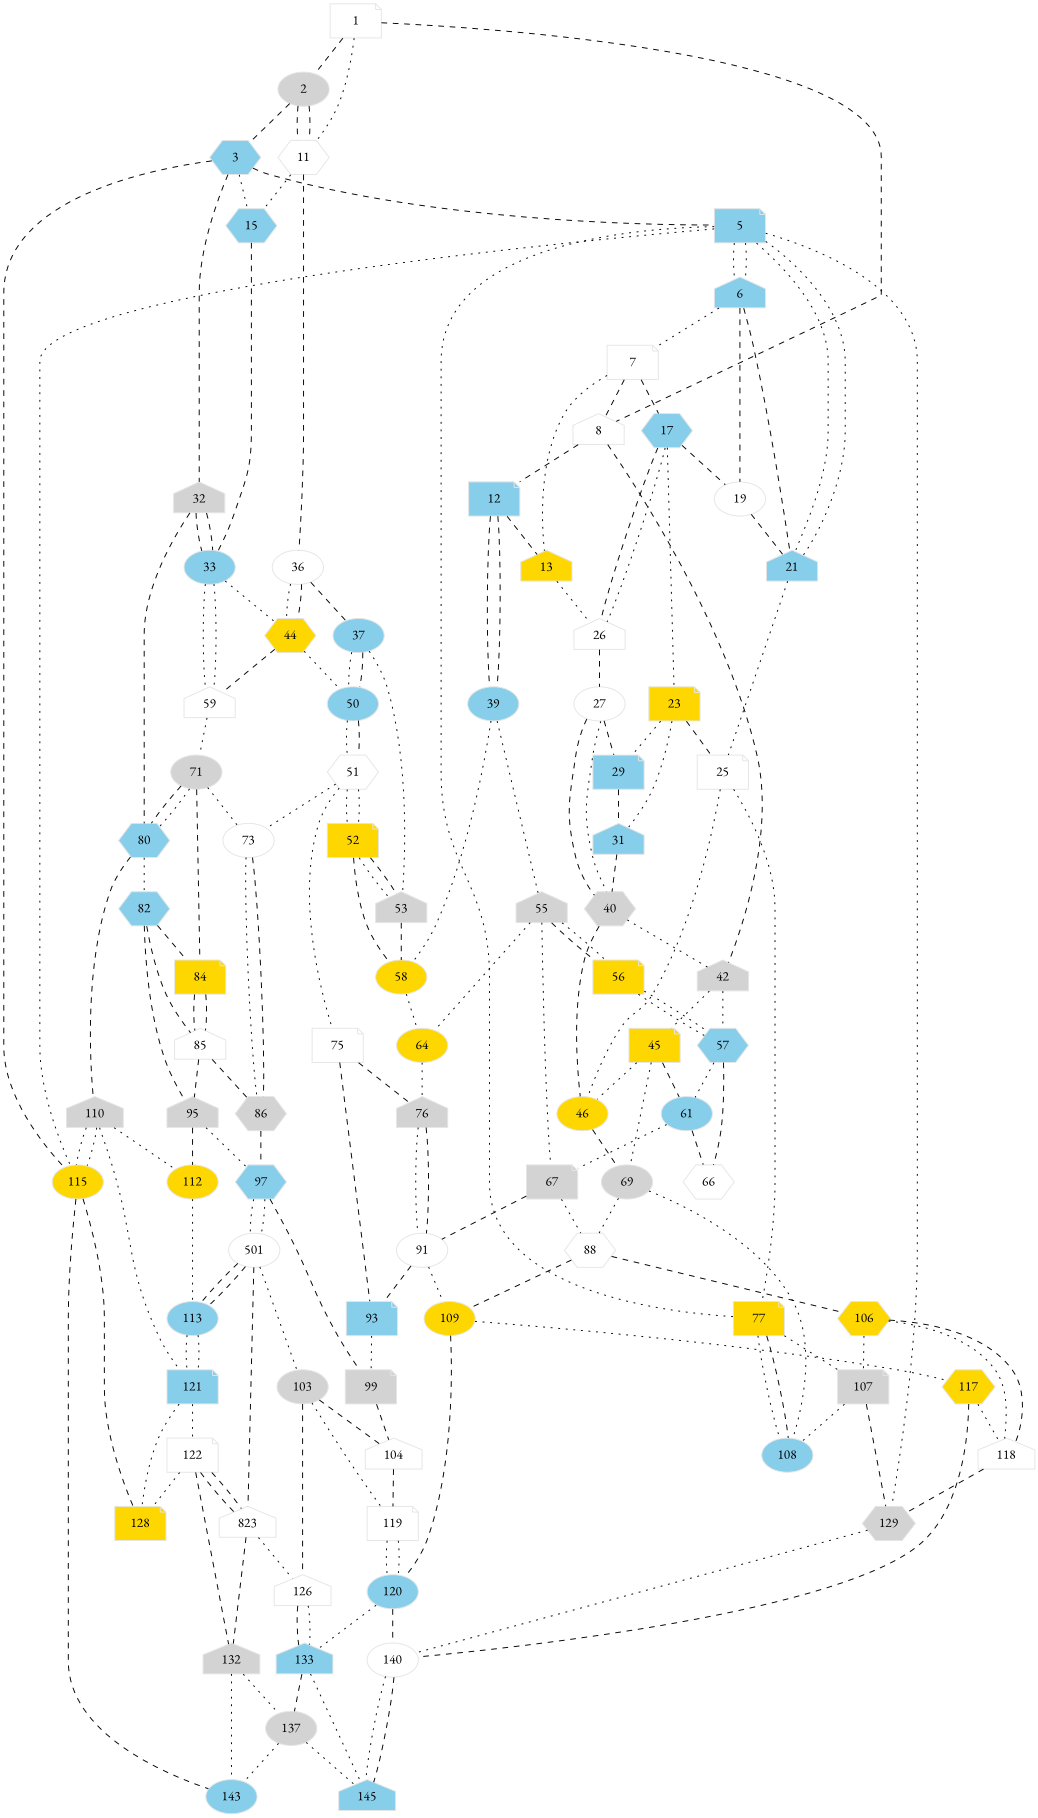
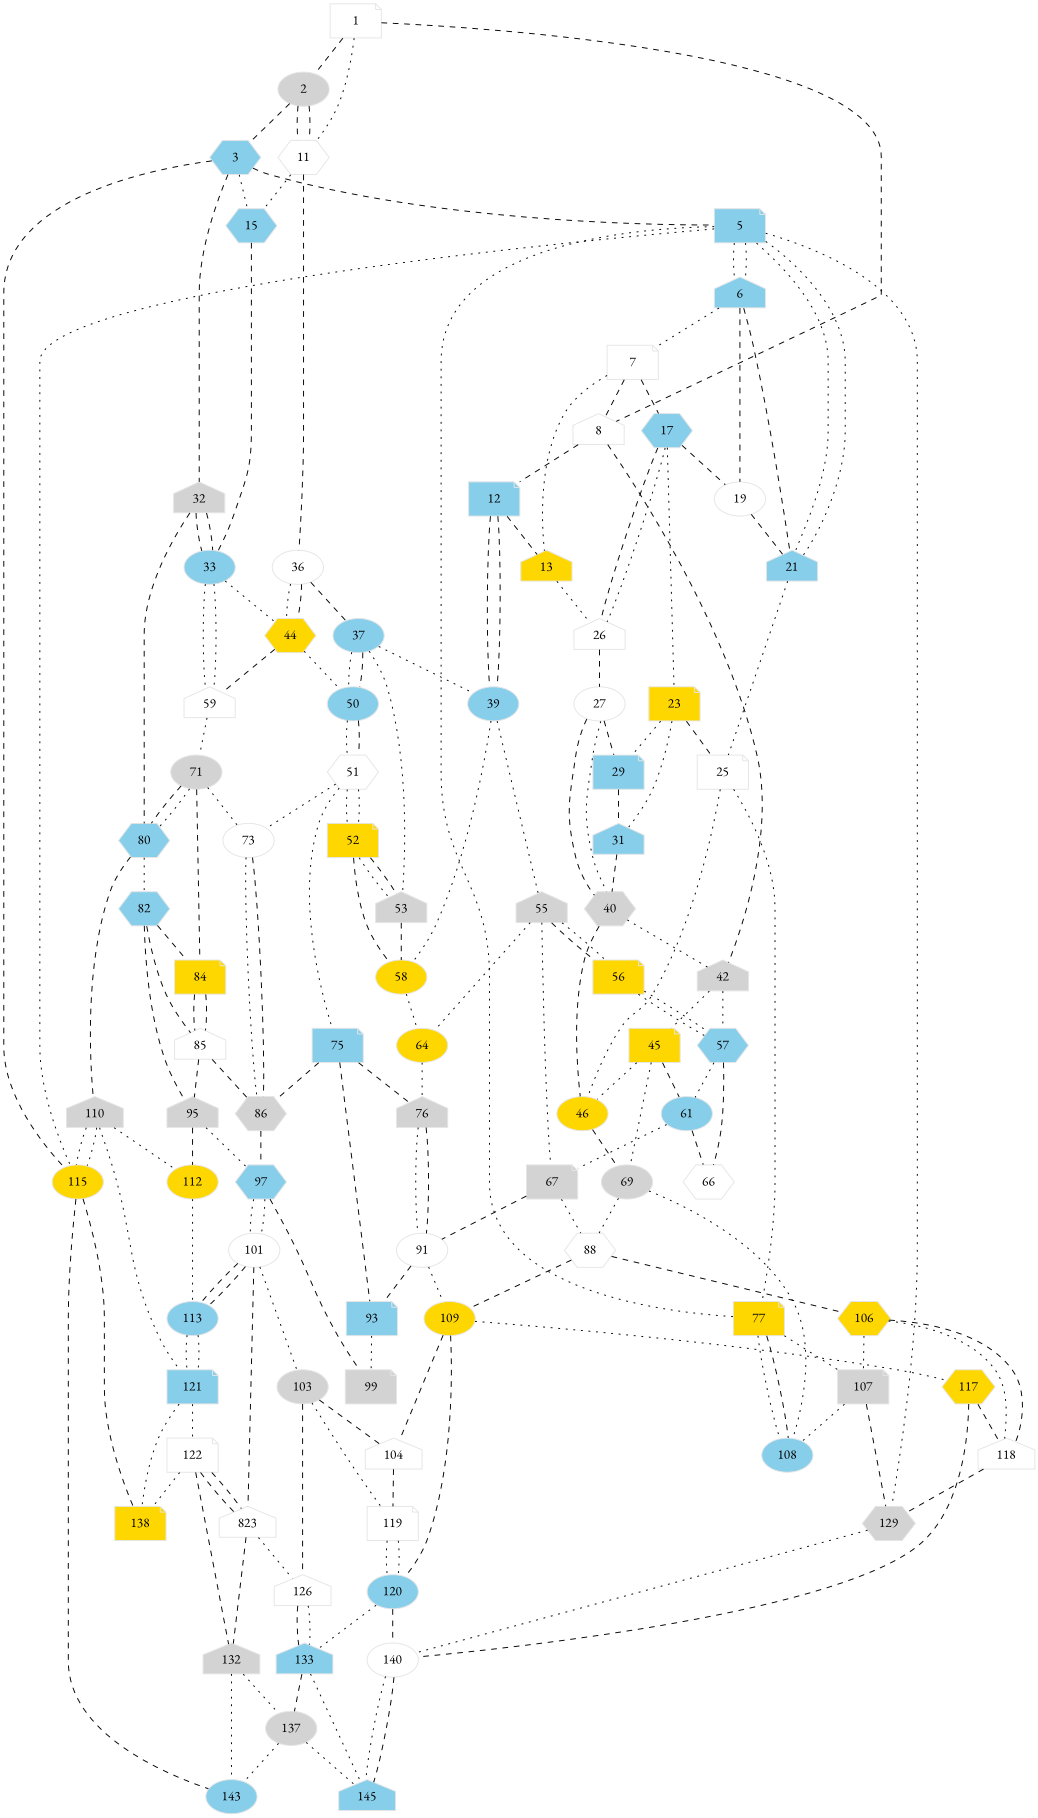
  graph {
    fontname="EB Garamond"
    node [color=gray90 fillcolor=skyblue fontname="EB Garamond" shape=ellipse style=filled]
    edge [fontname="EB Garamond" style=dotted]
    1 [fillcolor=white shape=note super="+9"]
    2 [fillcolor=lightgrey]
    8 [fillcolor=white shape=house super="+10"]
    11 [fillcolor=white shape=hexagon super="+16"]
    3 [shape=hexagon super="+4"]
    12 [shape=note]
    42 [fillcolor=lightgrey shape=house super="+43"]
    15 [shape=hexagon]
    36 [fillcolor=white]
    5 [shape=note super="+79"]
    32 [fillcolor=lightgrey shape=house]
    115 [fillcolor=gold super="+142"]
    6 [shape=house super="+20"]
    21 [shape=house super="+22"]
    77 [fillcolor=gold shape=note super="+78"]
    129 [fillcolor=lightgrey shape=hexagon super="+146"]
    33 [super="+34"]
    80 [shape=hexagon super="+81"]
-   138 [fillcolor=gold shape=note label=128]
+   138 [fillcolor=gold shape=note]
    143
    7 [fillcolor=white shape=note super="+14"]
    19 [fillcolor=white]
    25 [fillcolor=white shape=note super="+48"]
    108
    107 [fillcolor=lightgrey shape=note super="+127"]
    140 [fillcolor=white super="+141"]
    13 [fillcolor=gold shape=house super="+35"]
    17 [shape=hexagon super="+18"]
    26 [fillcolor=white shape=house]
    23 [fillcolor=gold shape=note super="+24"]
    39 [super="+54"]
    44 [fillcolor=gold shape=hexagon super="+49"]
    37 [super="+38"]
    55 [fillcolor=lightgrey shape=house super="+65"]
    58 [fillcolor=gold super="+63"]
    27 [fillcolor=white super="+28"]
    45 [fillcolor=gold shape=note super="+62"]
    57 [shape=hexagon super="+60"]
    59 [fillcolor=white shape=house]
    29 [shape=note super="+30"]
    31 [shape=house]
    46 [fillcolor=gold super="+47"]
    40 [fillcolor=lightgrey shape=hexagon super="+41"]
    69 [fillcolor=lightgrey super="+70"]
    82 [shape=hexagon super="+83"]
    110 [fillcolor=lightgrey shape=house super="+111"]
    50
    71 [fillcolor=lightgrey super="+72"]
    53 [fillcolor=lightgrey shape=house]
    51 [fillcolor=white shape=hexagon super="+74"]
    56 [fillcolor=gold shape=note]
    64 [fillcolor=gold]
    67 [fillcolor=lightgrey shape=note super="+87"]
    61 [super="+68"]
    66 [fillcolor=white shape=hexagon]
    88 [fillcolor=white shape=hexagon super="+105"]
    52 [fillcolor=gold shape=note]
    73 [fillcolor=white]
-   75 [fillcolor=white shape=note super="+90"]
+   75 [shape=note super="+90"]
    86 [fillcolor=lightgrey shape=hexagon super="+89"]
    76 [fillcolor=lightgrey shape=house]
    93 [shape=note]
    91 [fillcolor=white super="+94"]
    84 [fillcolor=gold shape=note]
    106 [fillcolor=gold shape=hexagon]
    109 [fillcolor=gold super="+116"]
    85 [fillcolor=white shape=house super="+92"]
    97 [shape=hexagon super="+98"]
    99 [fillcolor=lightgrey shape=note super="+100"]
    95 [fillcolor=lightgrey shape=house super="+96"]
    112 [fillcolor=gold]
    121 [shape=note super="+130"]
-   101 [fillcolor=white super="+102" label=501]
+   101 [fillcolor=white super="+102"]
    118 [fillcolor=white shape=house super="+128"]
    117 [fillcolor=gold shape=hexagon super="+139"]
    120 [super="+135"]
    104 [fillcolor=white shape=house super="+114"]
    113
    103 [fillcolor=lightgrey super="+124"]
    n80 [fillcolor=white label=823 shape=house super="+125"]
    119 [fillcolor=white shape=note]
    126 [fillcolor=white shape=house]
    132 [fillcolor=lightgrey shape=house super="+136"]
    133 [shape=house super="+134"]
    122 [fillcolor=white shape=note super="+131"]
    145 [shape=house]
    137 [fillcolor=lightgrey super="+144"]
    1 -- 2 [style=dashed]
    1 -- 8 [style=dashed]
    1 -- 11
    2 -- 11 [style=dashed]
    2 -- 11 [style=dashed]
    2 -- 3 [style=dashed]
    8 -- 12 [style=dashed]
    8 -- 42 [style=dashed]
    11 -- 15
    11 -- 36 [style=dashed]
    3 -- 15
    3 -- 5 [style=dashed]
    3 -- 32 [style=dashed]
    3 -- 115 [style=dashed]
    12 -- 13 [style=dashed]
    12 -- 39 [style=dashed]
    12 -- 39 [style=dashed]
    42 -- 45
    42 -- 57
    15 -- 33 [style=dashed]
    36 -- 44
    36 -- 44 [style=dashed]
    36 -- 37 [style=dashed]
    5 -- 115
    5 -- 6
    5 -- 6
    5 -- 21
    5 -- 21
    5 -- 77
    5 -- 129
    32 -- 33 [style=dashed]
    32 -- 33 [style=dashed]
    32 -- 80 [style=dashed]
    115 -- 138 [style=dashed]
    115 -- 143 [style=dashed]
    6 -- 21 [style=dashed]
    6 -- 7
    6 -- 19 [style=dashed]
    21 -- 25
    77 -- 108
    77 -- 108 [style=dashed]
    77 -- 107
    129 -- 140
    33 -- 44
    33 -- 59
    33 -- 59
    80 -- 82
    80 -- 110 [style=dashed]
    7 -- 8 [style=dashed]
    7 -- 13
    7 -- 17 [style=dashed]
    19 -- 21 [style=dashed]
    25 -- 77
    25 -- 46
    107 -- 129 [style=dashed]
    107 -- 108
    140 -- 145
    140 -- 145 [style=dashed]
    13 -- 26
    17 -- 19 [style=dashed]
    17 -- 26 [style=dashed]
    17 -- 26
    17 -- 23
    26 -- 27 [style=dashed]
    23 -- 25 [style=dashed]
    23 -- 29
    23 -- 31
    39 -- 55
    39 -- 58
    44 -- 59 [style=dashed]
    44 -- 50
+   37 -- 39
    37 -- 50
    37 -- 50 [style=dashed]
    37 -- 53
    55 -- 56 [style=dashed]
    55 -- 56
    55 -- 64
    55 -- 67
    58 -- 64
    27 -- 29 [style=dashed weight=2]
    27 -- 40 [style=dashed]
    27 -- 40
    45 -- 46
    45 -- 69
    45 -- 61 [style=dashed]
    57 -- 61
    57 -- 66 [style=dashed]
    59 -- 71
    29 -- 31 [style=dashed]
    31 -- 40 [style=dashed]
    46 -- 69 [style=dashed]
    40 -- 42
    40 -- 46 [style=dashed]
    69 -- 108
    69 -- 88
    82 -- 84 [style=dashed]
    82 -- 85 [style=dashed]
    82 -- 95 [style=dashed]
    110 -- 115
    110 -- 115
    110 -- 112
    110 -- 121
    50 -- 51
    50 -- 51 [style=dashed]
    71 -- 80 [style=dashed]
    71 -- 80
    71 -- 73
    71 -- 84 [style=dashed]
    53 -- 58 [style=dashed]
    51 -- 52
    51 -- 52
    51 -- 73
    51 -- 75
    56 -- 57
    56 -- 57
    64 -- 76
    67 -- 88
    67 -- 91 [style=dashed]
    61 -- 67
    61 -- 66 [style=dashed]
    88 -- 106 [style=dashed]
    88 -- 109 [style=dashed]
    52 -- 58 [style=dashed]
    52 -- 53
    52 -- 53 [style=dashed]
    73 -- 86
    73 -- 86 [style=dashed]
+   75 -- 86 [style=dashed]
    75 -- 76 [style=dashed]
    75 -- 93 [style=dashed]
    86 -- 97 [style=dashed]
    76 -- 91
    76 -- 91 [style=dashed]
    93 -- 99
    91 -- 93 [style=dashed]
    91 -- 109
    84 -- 85 [style=dashed]
    84 -- 85 [style=dashed]
    106 -- 107
    106 -- 118
    106 -- 118 [style=dashed]
    109 -- 117
    109 -- 120 [style=dashed]
    85 -- 86 [style=dashed]
    85 -- 95 [style=dashed]
    97 -- 99 [style=dashed]
    97 -- 101
    97 -- 101
-   99 -- 104 [style=dashed weight=2]
+   109 -- 104 [style=dashed weight=2]
    95 -- 97
    95 -- 112 [style=dashed]
    112 -- 113
    121 -- 138
    121 -- 122
    101 -- 113 [style=dashed]
    101 -- 113 [style=dashed]
    101 -- 103
    101 -- n80 [style=dashed]
    118 -- 129 [style=dashed]
    117 -- 140 [style=dashed]
-   117 -- 118 [weight=2]
+   117 -- 118 [style=dashed weight=2]
    120 -- 140 [style=dashed]
    120 -- 133
    104 -- 119 [style=dashed]
    113 -- 121
    113 -- 121
    103 -- 104 [style=dashed]
    103 -- 119
    103 -- 126 [style=dashed]
    n80 -- 126
    n80 -- 132 [style=dashed]
    119 -- 120
    119 -- 120
    126 -- 133 [style=dashed]
    126 -- 133
    132 -- 143
    132 -- 137
    133 -- 145
    133 -- 137 [style=dashed]
    122 -- 138
    122 -- n80 [style=dashed]
    122 -- n80 [style=dashed]
    122 -- 132 [style=dashed]
    137 -- 143
    137 -- 145
  }
